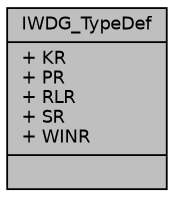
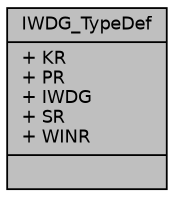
  digraph {
-   n1 [color=black fillcolor=grey75 fontcolor=black fontname=Helvetica fontsize=10 height=0.2 label="{IWDG_TypeDef\n|+ KR\l+ PR\l+ RLR\l+ SR\l+ WINR\l|}" shape=record style=filled width=0.4]
+   n1 [color=black fillcolor=grey75 fontcolor=black fontname=Helvetica fontsize=10 height=0.2 label="{IWDG_TypeDef\n|+ KR\l+ PR\l+ IWDG\l+ SR\l+ WINR\l|}" shape=record style=filled width=0.4]
  }
